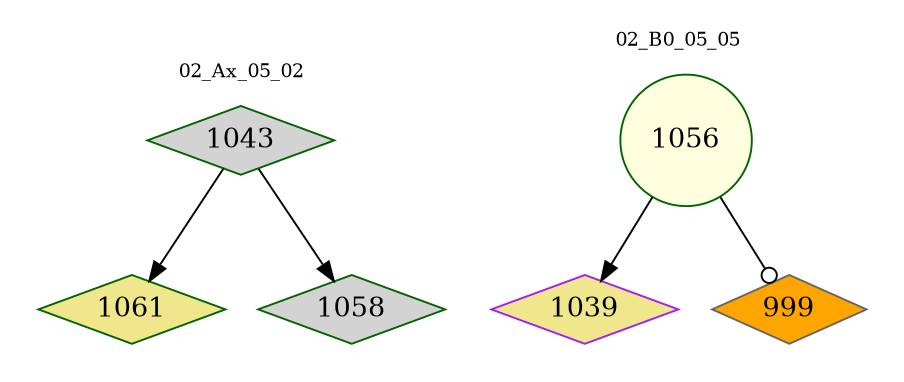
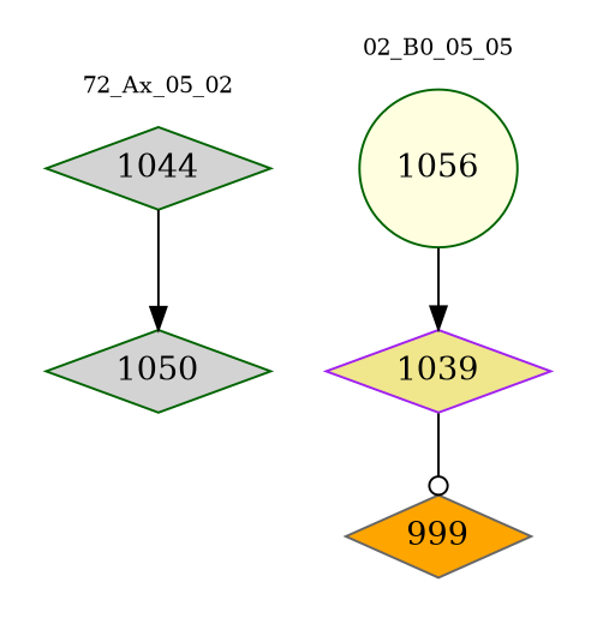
  digraph {
    node [color=darkgreen fillcolor=lightgrey shape=diamond style=filled]
    edge [arrowhead=normal color=black]
-   n1 [label=1043]
-   n2 [fillcolor=khaki label=1061]
-   n3 [label=1058]
+   n1 [label=1044]
+   n3 [label=1050]
    n4 [color=purple fillcolor=khaki label=1039]
    n5 [fillcolor=lightyellow label=1056 shape=circle]
    n6 [color=gray40 fillcolor=orange label=999]
    subgraph cluster_1 {
      color=white
      fontsize=10
-     label="02_Ax_05_02"
+     label="72_Ax_05_02"
      n1
-     n2
      n3
    }
    subgraph cluster_2 {
      color=white
      fontsize=10
      label="02_B0_05_05"
      n4
      n5
      n6
    }
-   n1 -> n2
    n1 -> n3
-   n5 -> n6 [arrowhead=odot]
+   n4 -> n6 [arrowhead=odot]
    n5 -> n4
  }
